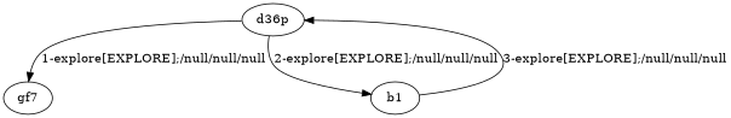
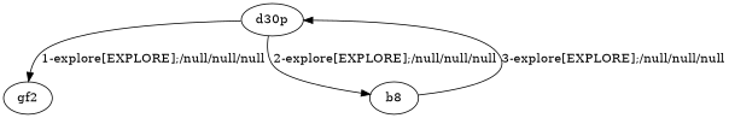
  digraph {
-   d36p
-   gf7
-   b1
+   d36p [label=d30p]
+   gf7 [label=gf2]
+   b1 [label=b8]
    d36p -> gf7 [label="1-explore[EXPLORE];/null/null/null"]
    d36p -> b1 [label="2-explore[EXPLORE];/null/null/null"]
    b1 -> d36p [label="3-explore[EXPLORE];/null/null/null"]
  }
